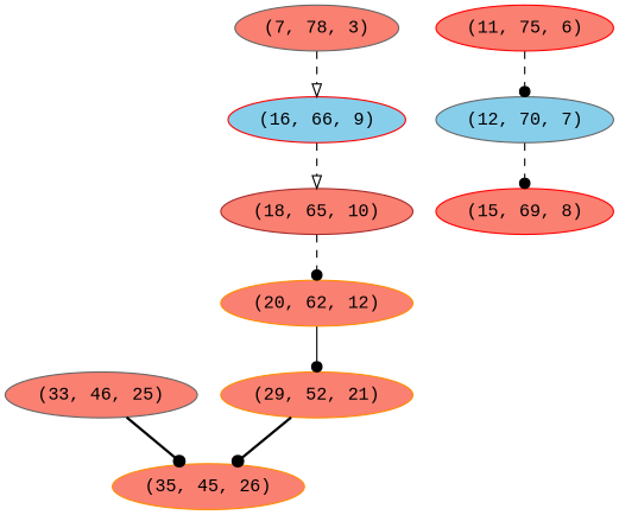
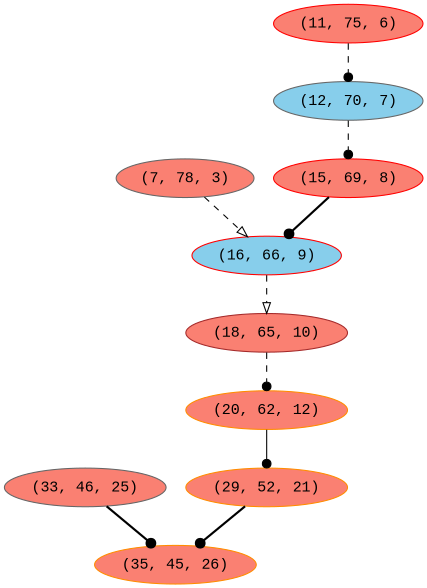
  digraph {
    fontname="Liberation Mono"
    node [color=red fillcolor=salmon fontname="Liberation Mono" style=filled]
    edge [arrowhead=dot fontname="Liberation Mono" style=dashed]
    "(16, 66, 9)" [fillcolor=skyblue]
    "(7, 78, 3)" [color=gray40]
    "(11, 75, 6)"
    "(12, 70, 7)" [color=gray40 fillcolor=skyblue]
    "(15, 69, 8)"
    "(18, 65, 10)" [color=brown]
    "(20, 62, 12)" [color=darkorange]
    "(29, 52, 21)" [color=darkorange]
    "(35, 45, 26)" [color=darkorange]
    "(33, 46, 25)" [color=gray40]
    "(16, 66, 9)" -> "(18, 65, 10)" [arrowhead=onormal]
    "(7, 78, 3)" -> "(16, 66, 9)" [arrowhead=onormal]
    "(11, 75, 6)" -> "(12, 70, 7)"
    "(12, 70, 7)" -> "(15, 69, 8)"
+   "(15, 69, 8)" -> "(16, 66, 9)" [style=bold]
    "(18, 65, 10)" -> "(20, 62, 12)"
    "(20, 62, 12)" -> "(29, 52, 21)" [style=solid]
    "(29, 52, 21)" -> "(35, 45, 26)" [style=bold]
    "(33, 46, 25)" -> "(35, 45, 26)" [style=bold]
  }
